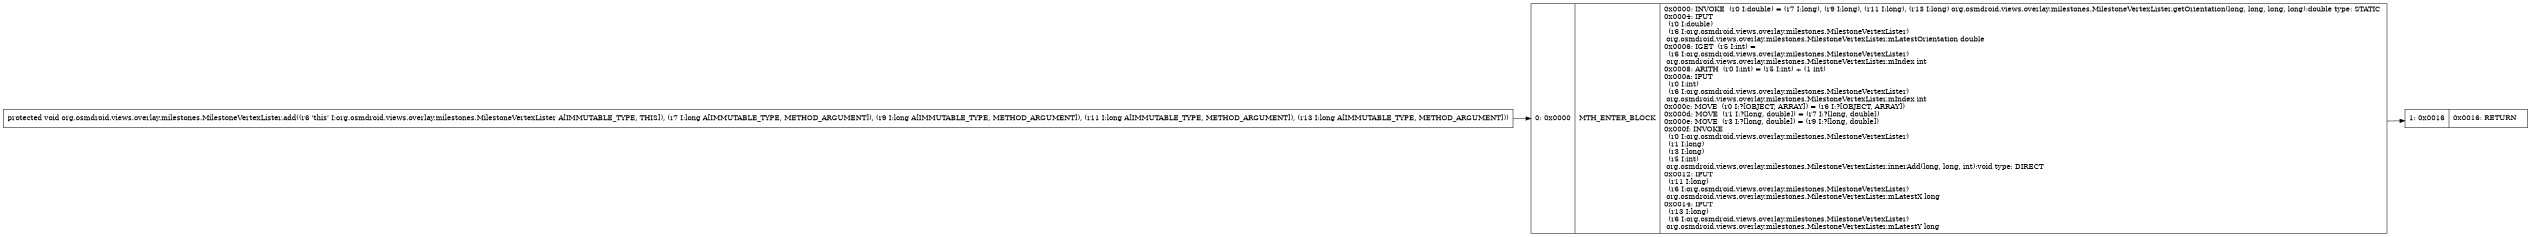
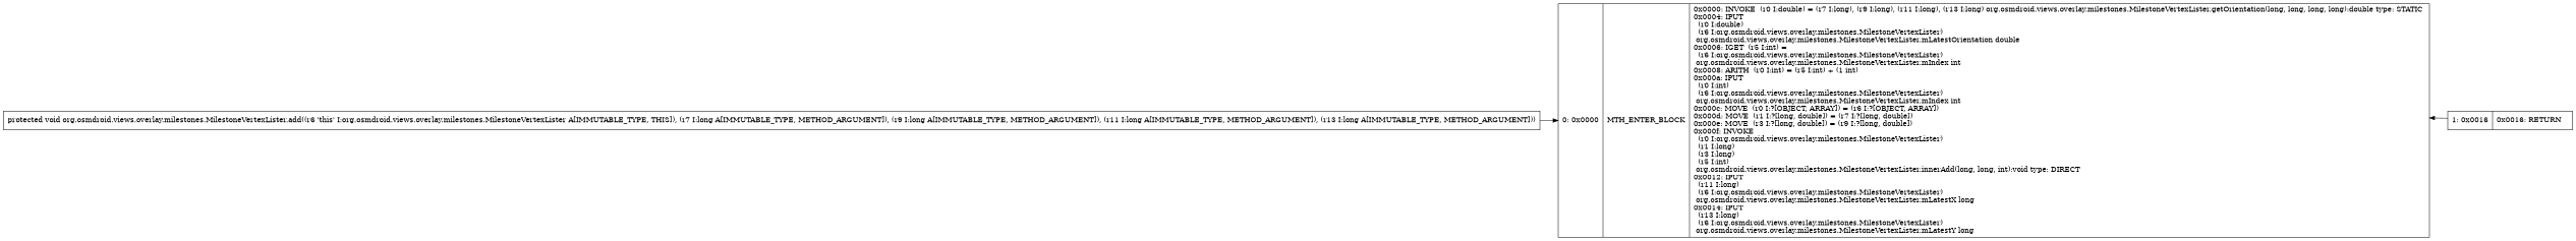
  digraph {
    rankdir=LR
    node [shape=record]
    n1 [label="{0\:\ 0x0000|MTH_ENTER_BLOCK\l|0x0000: INVOKE  (r0 I:double) = (r7 I:long), (r9 I:long), (r11 I:long), (r13 I:long) org.osmdroid.views.overlay.milestones.MilestoneVertexLister.getOrientation(long, long, long, long):double type: STATIC \l0x0004: IPUT  \l  (r0 I:double)\l  (r6 I:org.osmdroid.views.overlay.milestones.MilestoneVertexLister)\l org.osmdroid.views.overlay.milestones.MilestoneVertexLister.mLatestOrientation double \l0x0006: IGET  (r5 I:int) = \l  (r6 I:org.osmdroid.views.overlay.milestones.MilestoneVertexLister)\l org.osmdroid.views.overlay.milestones.MilestoneVertexLister.mIndex int \l0x0008: ARITH  (r0 I:int) = (r5 I:int) + (1 int) \l0x000a: IPUT  \l  (r0 I:int)\l  (r6 I:org.osmdroid.views.overlay.milestones.MilestoneVertexLister)\l org.osmdroid.views.overlay.milestones.MilestoneVertexLister.mIndex int \l0x000c: MOVE  (r0 I:?[OBJECT, ARRAY]) = (r6 I:?[OBJECT, ARRAY]) \l0x000d: MOVE  (r1 I:?[long, double]) = (r7 I:?[long, double]) \l0x000e: MOVE  (r3 I:?[long, double]) = (r9 I:?[long, double]) \l0x000f: INVOKE  \l  (r0 I:org.osmdroid.views.overlay.milestones.MilestoneVertexLister)\l  (r1 I:long)\l  (r3 I:long)\l  (r5 I:int)\l org.osmdroid.views.overlay.milestones.MilestoneVertexLister.innerAdd(long, long, int):void type: DIRECT \l0x0012: IPUT  \l  (r11 I:long)\l  (r6 I:org.osmdroid.views.overlay.milestones.MilestoneVertexLister)\l org.osmdroid.views.overlay.milestones.MilestoneVertexLister.mLatestX long \l0x0014: IPUT  \l  (r13 I:long)\l  (r6 I:org.osmdroid.views.overlay.milestones.MilestoneVertexLister)\l org.osmdroid.views.overlay.milestones.MilestoneVertexLister.mLatestY long \l}"]
    n2 [label="{1\:\ 0x0016|0x0016: RETURN   \l}"]
    n3 [label="{protected void org.osmdroid.views.overlay.milestones.MilestoneVertexLister.add((r6 'this' I:org.osmdroid.views.overlay.milestones.MilestoneVertexLister A[IMMUTABLE_TYPE, THIS]), (r7 I:long A[IMMUTABLE_TYPE, METHOD_ARGUMENT]), (r9 I:long A[IMMUTABLE_TYPE, METHOD_ARGUMENT]), (r11 I:long A[IMMUTABLE_TYPE, METHOD_ARGUMENT]), (r13 I:long A[IMMUTABLE_TYPE, METHOD_ARGUMENT])) }"]
-   n1 -> n2
+   n2 -> n1
    n3 -> n1
  }
